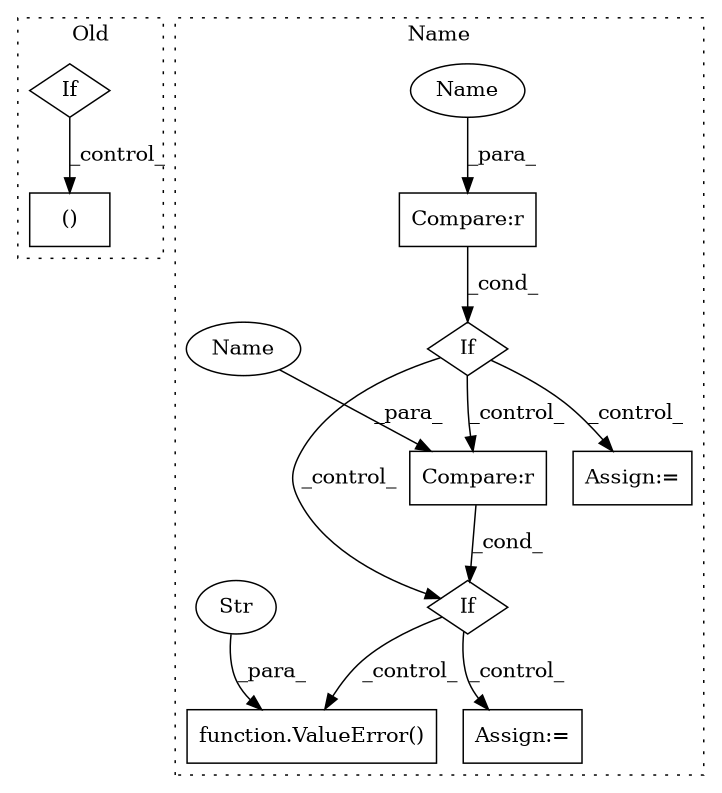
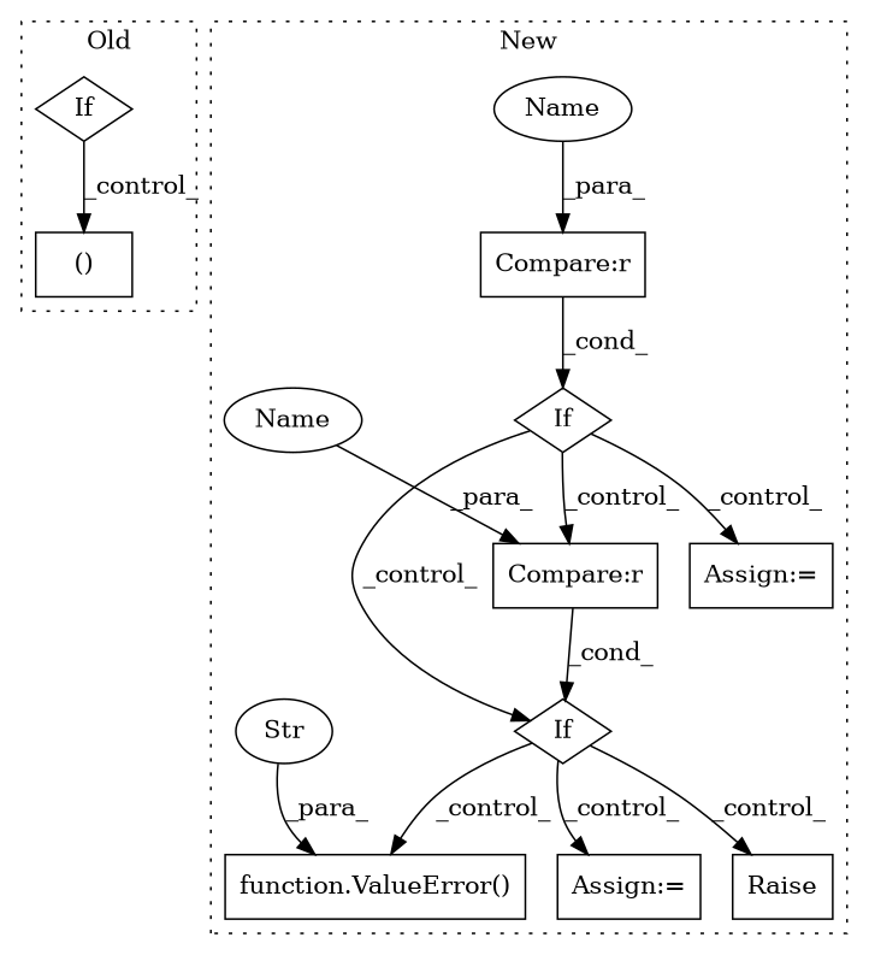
  digraph {
    node [a=96 l=3 s=13858 shape=box]
    n1 [a=54 l=8 label="()" s=13028]
    n2 [label=If s=12972 shape=diamond]
    n3 [a=75 l="11,1" label="function.ValueError()" s="13959,14012"]
+   n4 [a=91 l=6 label=Raise s=13953]
    n5 [a=66 l=42 label=Str s=13970 shape=ellipse]
    n6 [label=If s=13534 shape=diamond]
    n7 [a=40 l=24 label="Compare:r" s=13537]
    n8 [a=68 label="Assign:=" s=13894]
    n9 [a=68 label="Assign:=" s=13655]
    n10 [l=0 label=If shape=diamond]
    n11 [a=40 l=22 label="Compare:r"]
    n12 [a=87 l=14 label=Name shape=ellipse]
    n13 [a=87 l=14 label=Name s=13537 shape=ellipse]
    subgraph cluster_1 {
      label=Old
      style=dotted
      n1
      n2
    }
    subgraph cluster_2 {
-     label=Name
+     label=New
      style=dotted
      n3
+     n4
      n5
      n6
      n7
      n8
      n9
      n10
      n11
      n12
      n13
    }
    n2 -> n1 [label=_control_]
    n5 -> n3 [label=_para_]
    n6 -> n9 [label=_control_]
    n6 -> n10 [label=_control_]
    n6 -> n11 [label=_control_]
    n7 -> n6 [label=_cond_]
    n10 -> n3 [label=_control_]
+   n10 -> n4 [label=_control_]
    n10 -> n8 [label=_control_]
    n11 -> n10 [label=_cond_]
    n12 -> n11 [label=_para_]
    n13 -> n7 [label=_para_]
  }
